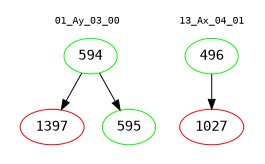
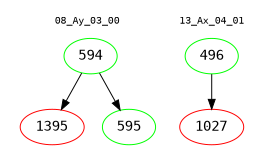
  digraph {
    fontname="DejaVu Sans Mono"
    node [color=green fontname="DejaVu Sans Mono"]
    edge [color=black fontname="DejaVu Sans Mono"]
    n1 [label=594]
-   n2 [color=red label=1397]
+   n2 [color=red label=1395]
    n3 [label=595]
    n4 [label=496]
    n5 [color=red label=1027]
    subgraph cluster_1 {
      color=white
      fontsize=10
-     label="01_Ay_03_00"
+     label="08_Ay_03_00"
      n1
      n2
      n3
    }
    subgraph cluster_2 {
      color=white
      fontsize=10
      label="13_Ax_04_01"
      n4
      n5
    }
    n1 -> n2
    n1 -> n3
    n4 -> n5
  }
